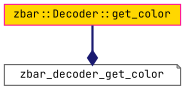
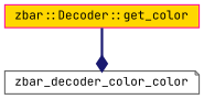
  digraph {
    rankdir=TB
    fontname="JetBrains Mono"
    node [fontname="JetBrains Mono" fontsize=10 style=filled]
    n1 [color=deeppink fillcolor=gold fontcolor=black height=0.2 label="zbar::Decoder::get_color" shape=box width=0.4]
-   n2 [color=gray40 fillcolor=white height=0.2 label=zbar_decoder_get_color shape=note width=0.4]
+   n2 [color=gray40 fillcolor=white height=0.2 label=zbar_decoder_color_color shape=note width=0.4]
    n1 -> n2 [color=midnightblue fontname="JetBrains Mono" fontsize=10 labelfontname=Helvetica labelfontsize=10 style=bold arrowhead=diamond]
  }
